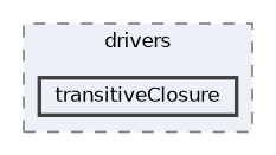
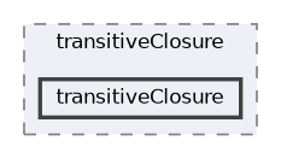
  digraph {
    compound=true
    rankdir=LR
    n1 [color=grey25 fillcolor="#edf0f7" fontname=Helvetica fontsize=10 height=0.2 label=transitiveClosure shape=box style="filled,bold" width=0.4]
    subgraph cluster_1 {
      bgcolor="#edf0f7"
      fontname=Helvetica
      fontsize=10
-     label=drivers
+     label=transitiveClosure
      pencolor=grey50
      style="filled,dashed"
      n1
    }
  }
